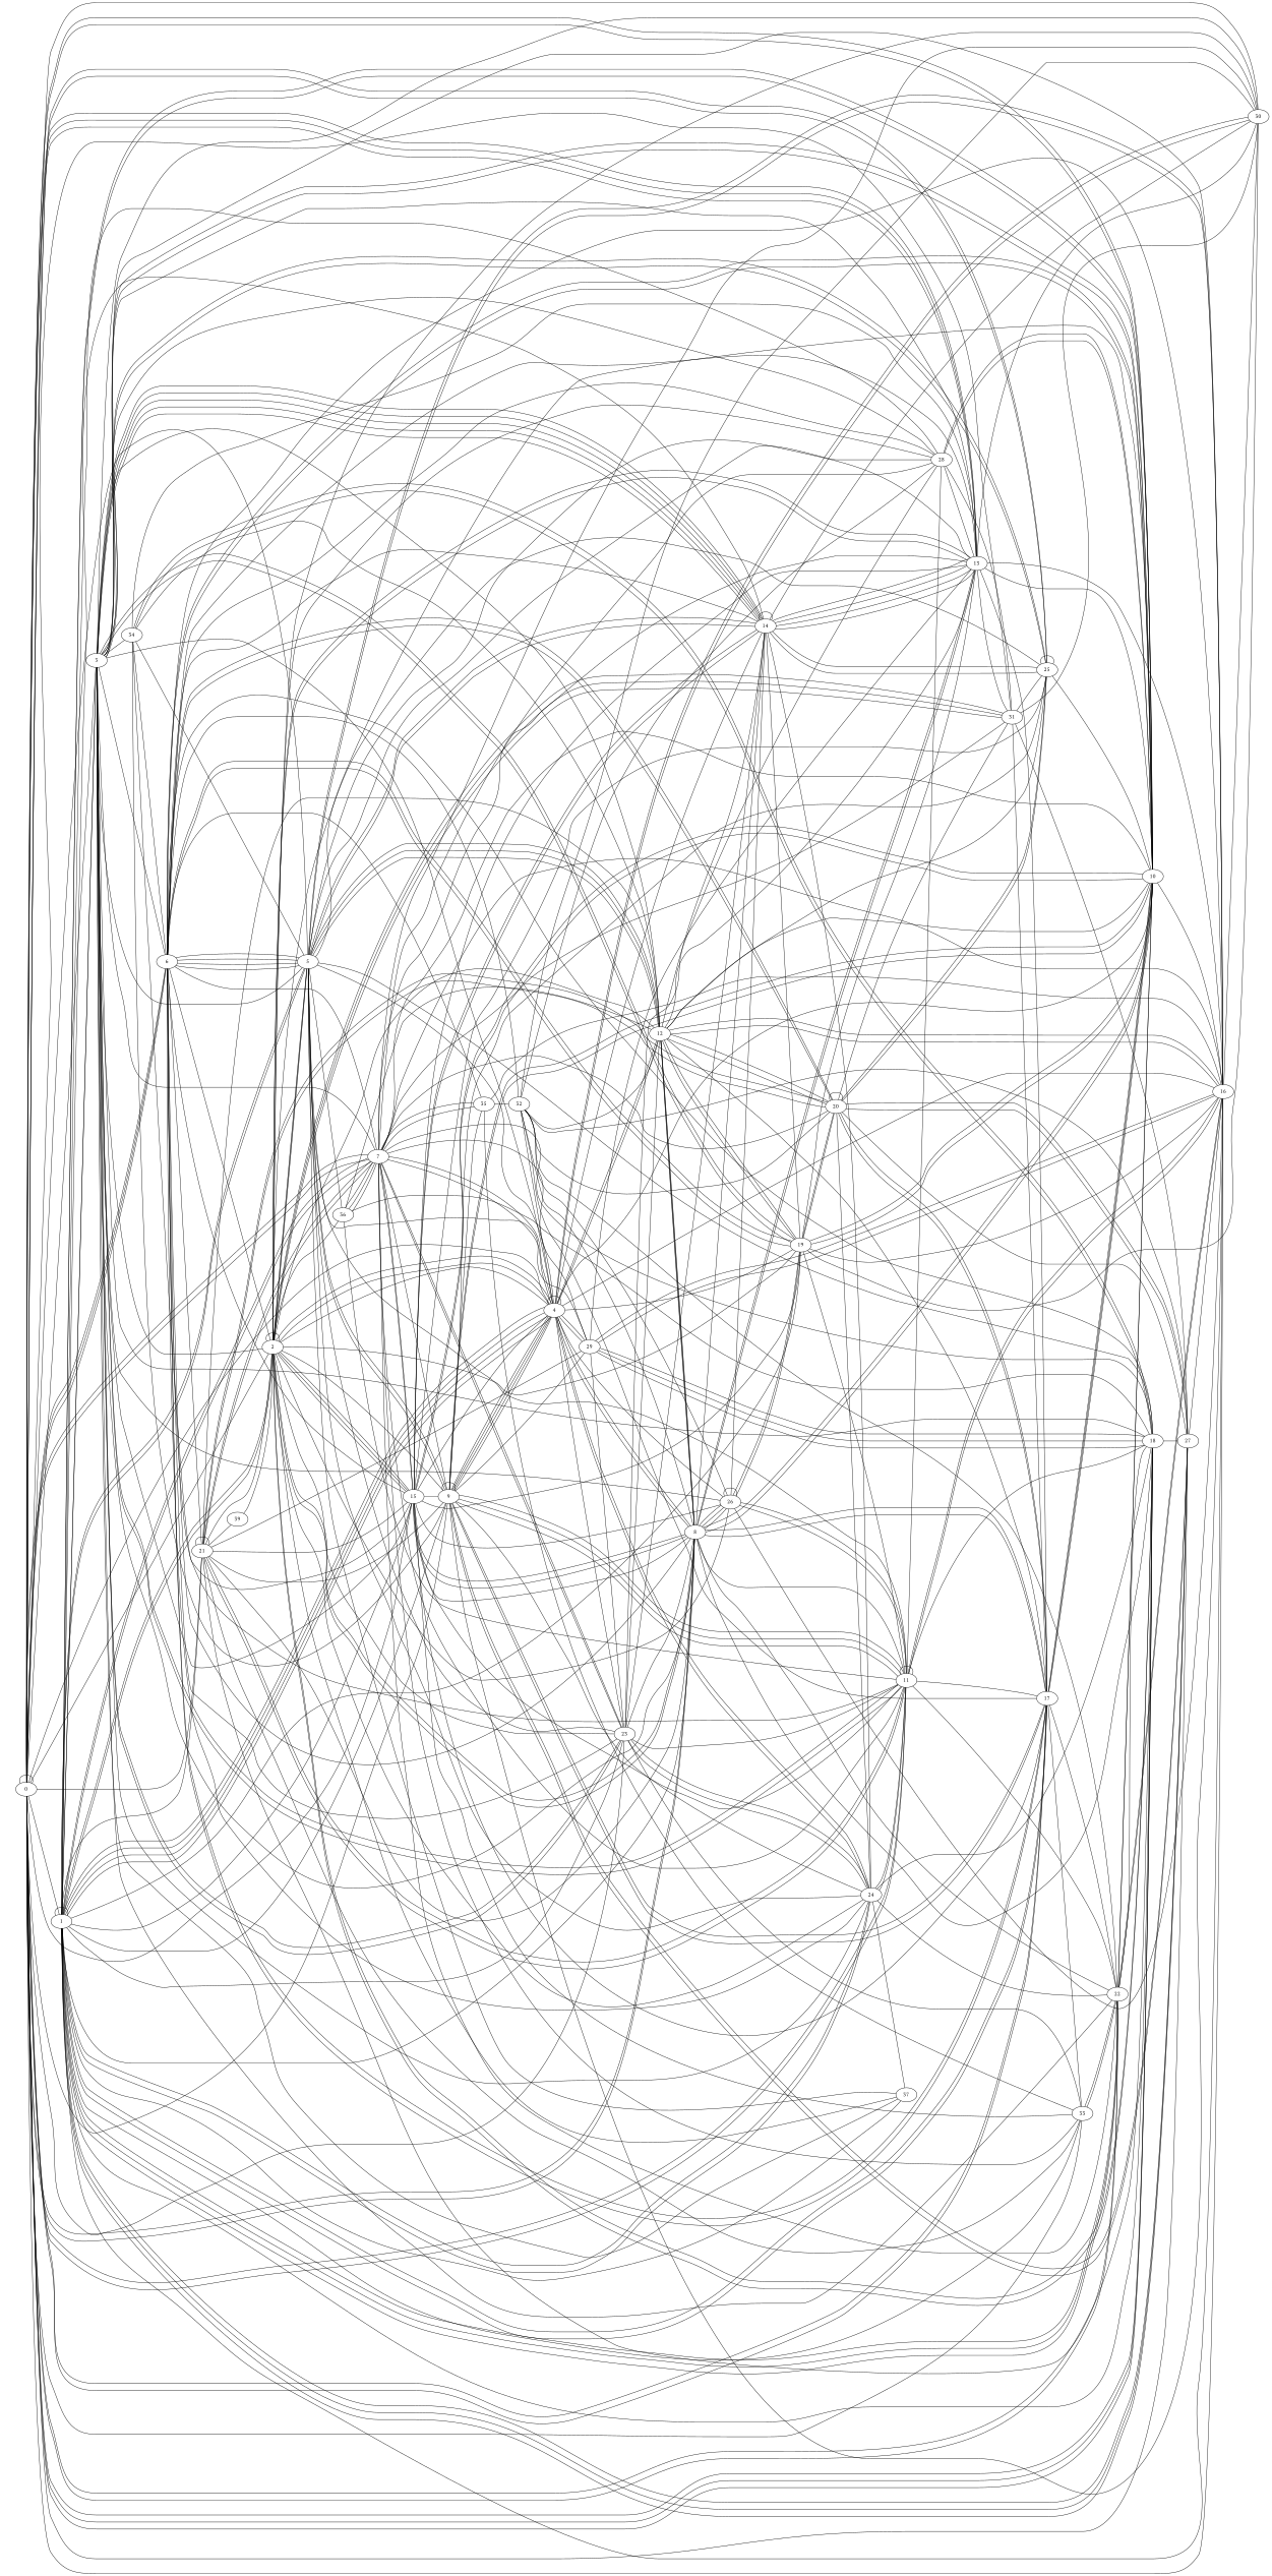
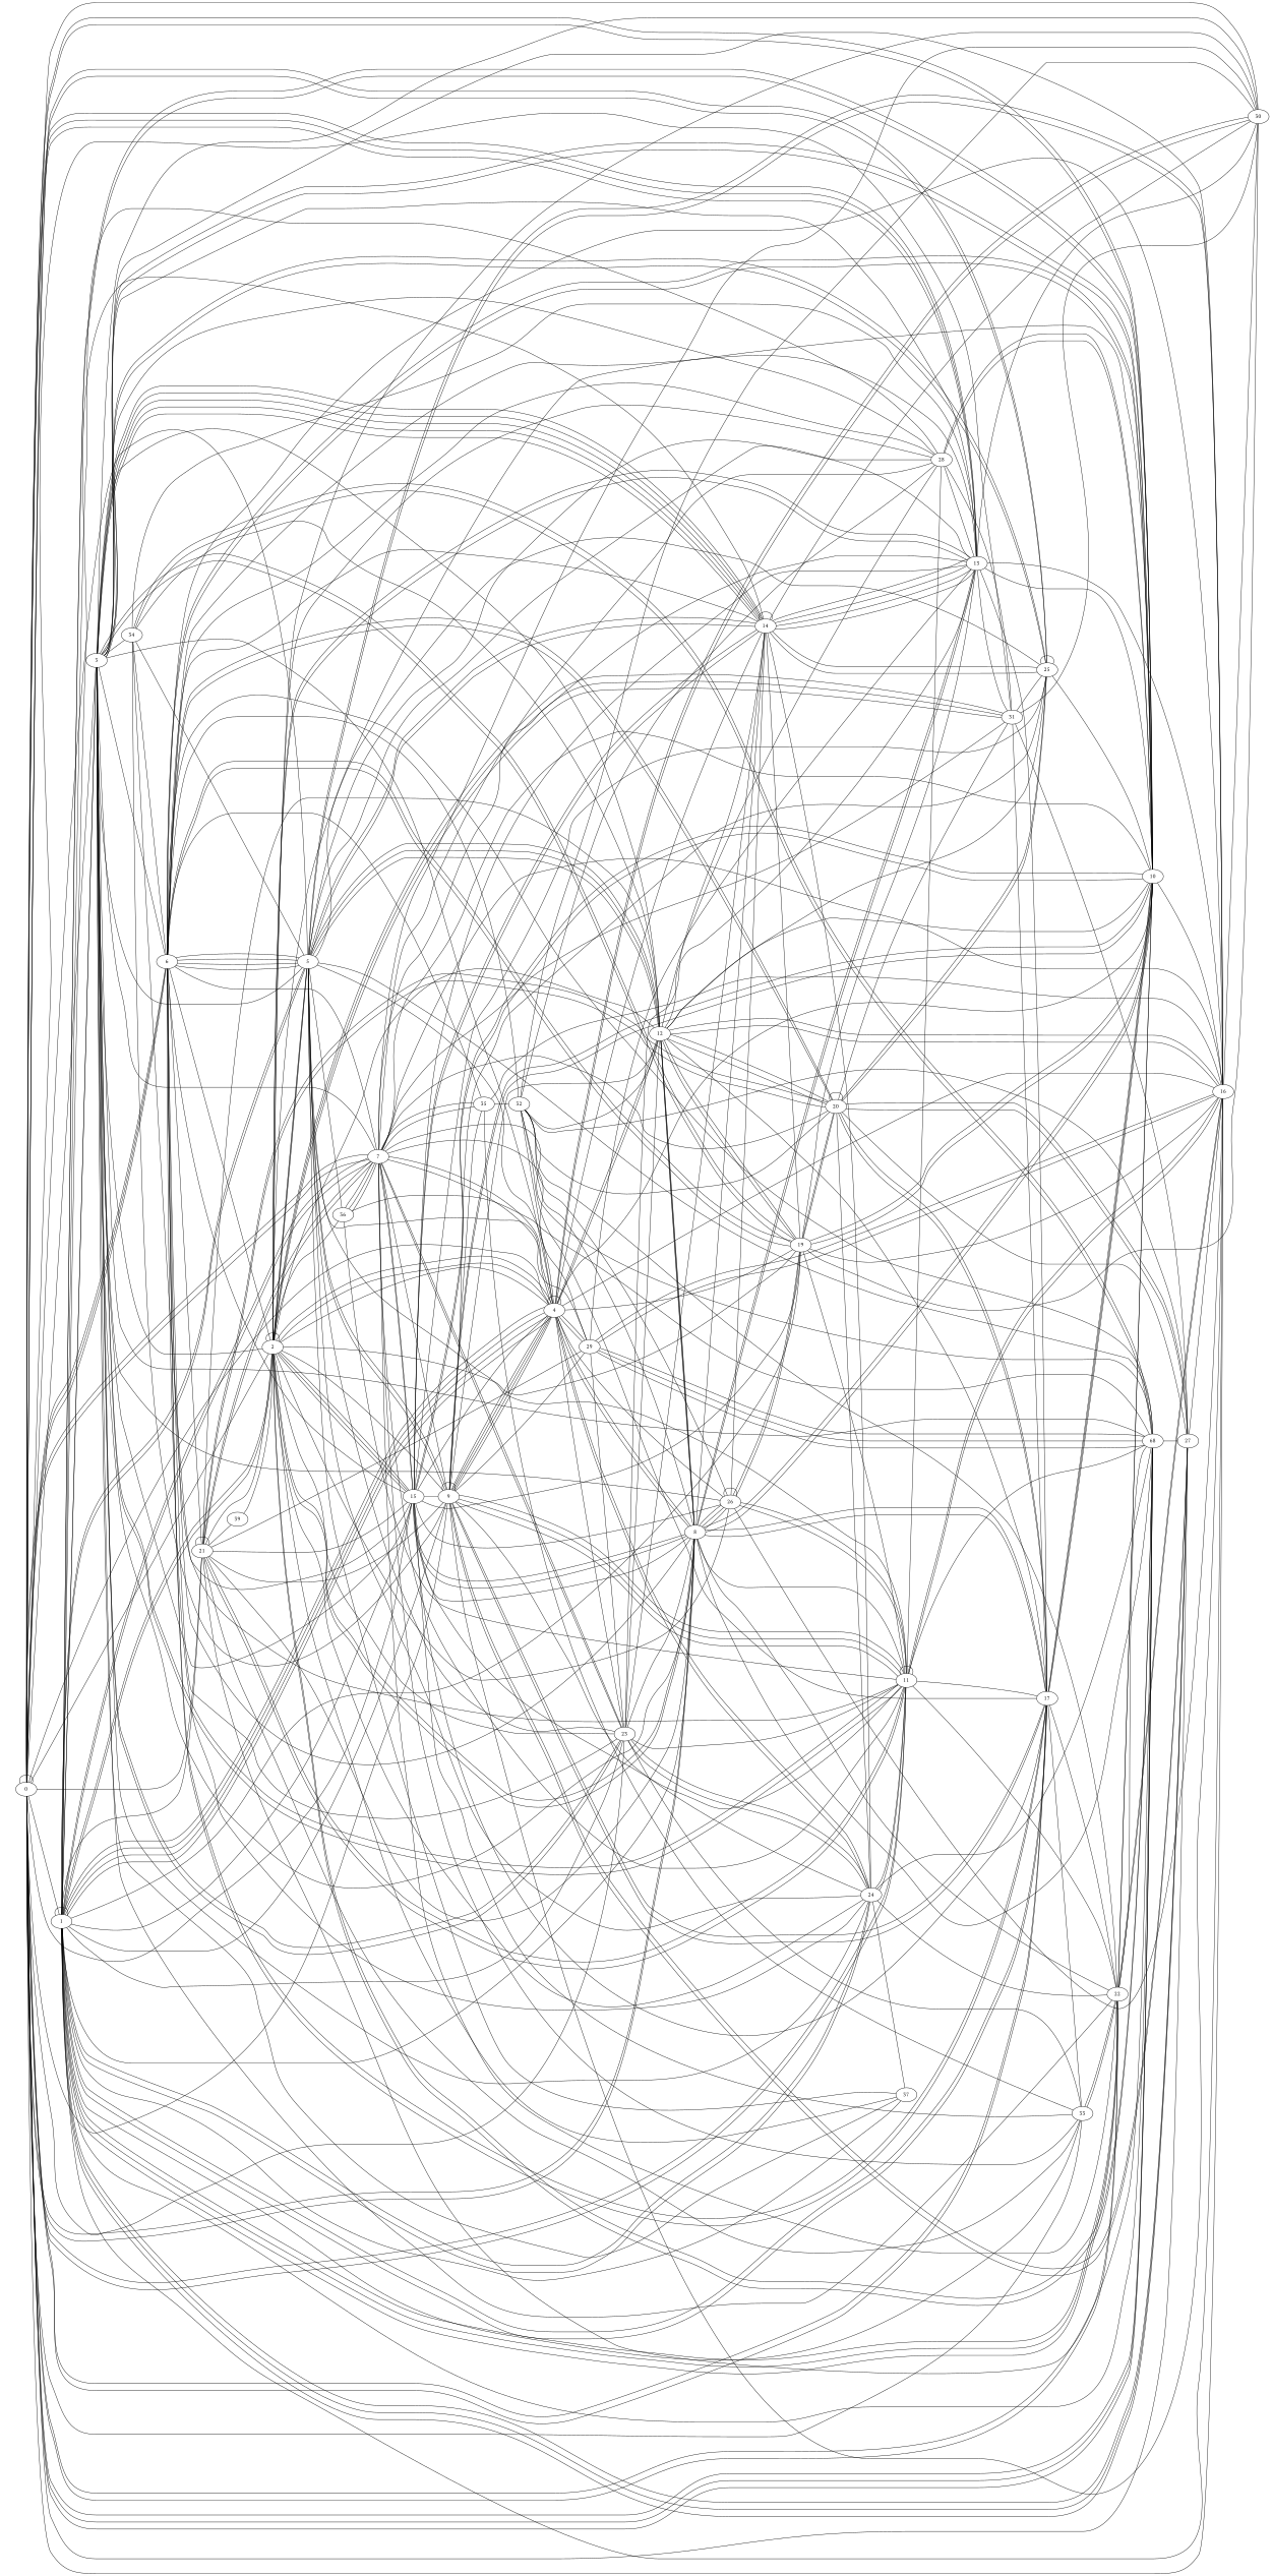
  graph {
    fontname="PT Serif"
    rankdir=LR
    node [fontname="PT Serif"]
    edge [fontname="PT Serif"]
    0
    1
    3
    4
    6
    7
    8
    10
    13
    16
    17
-   18
+   18 [label=68]
    22
    23
    25
    27
    30
    31
    2
    24
    33
    37
    12
    28
    11
    14
    19
    34
    9
    15
    29
    5
    20
    21
    26
    32
    35
    36
    39
    0 -- 0
    0 -- 1
    0 -- 3
    0 -- 4
    0 -- 6
    0 -- 6
    0 -- 7
    0 -- 8
    0 -- 8
    0 -- 10
    0 -- 13
    0 -- 16
    0 -- 17
    0 -- 18
    0 -- 22
    0 -- 22
    0 -- 23
    0 -- 25
    0 -- 25
    0 -- 27
    0 -- 30
    0 -- 31
    1 -- 1
    1 -- 3
    1 -- 4
    1 -- 7
    1 -- 7
    1 -- 10
    1 -- 10
    1 -- 16
    1 -- 18
    1 -- 22
    1 -- 22
    1 -- 27
    1 -- 27
    1 -- 2
    1 -- 24
    1 -- 33
    1 -- 37
    3 -- 1
    3 -- 4
    3 -- 7
    3 -- 10
    3 -- 10
    3 -- 16
    3 -- 22
    3 -- 12
    3 -- 28
    3 -- 11
    3 -- 11
    3 -- 14
    3 -- 19
    3 -- 34
    4 -- 1
    4 -- 1
    4 -- 1
    4 -- 4
    4 -- 8
    4 -- 16
    4 -- 30
    4 -- 2
    4 -- 12
    4 -- 12
    4 -- 14
    4 -- 19
    4 -- 9
    4 -- 9
    4 -- 9
    4 -- 9
    4 -- 15
    4 -- 29
    4 -- 29
    6 -- 0
    6 -- 3
    6 -- 17
    6 -- 17
    6 -- 24
    6 -- 28
    6 -- 11
    6 -- 19
    6 -- 15
    6 -- 5
    6 -- 5
    6 -- 5
    6 -- 20
    6 -- 21
    7 -- 0
    7 -- 4
    7 -- 4
    7 -- 6
    7 -- 10
    7 -- 22
    7 -- 31
    7 -- 33
    7 -- 11
    7 -- 9
    7 -- 15
    7 -- 15
    7 -- 21
    8 -- 1
    8 -- 3
    8 -- 4
    8 -- 6
    8 -- 10
    8 -- 10
    8 -- 13
    8 -- 23
    8 -- 2
    8 -- 12
    8 -- 12
    8 -- 14
    8 -- 15
    8 -- 21
    8 -- 26
    10 -- 0
    10 -- 4
    10 -- 6
    10 -- 6
    10 -- 16
    10 -- 17
    10 -- 17
    10 -- 22
    10 -- 12
    10 -- 19
    10 -- 19
    10 -- 9
    10 -- 5
    13 -- 0
    13 -- 0
    13 -- 3
    13 -- 6
    13 -- 7
    13 -- 8
    13 -- 10
    13 -- 16
    13 -- 17
    13 -- 30
    13 -- 31
    13 -- 2
    13 -- 14
    13 -- 14
    13 -- 14
    13 -- 29
    13 -- 5
    16 -- 6
    16 -- 7
    16 -- 22
    16 -- 22
    16 -- 30
    16 -- 11
    16 -- 19
    16 -- 9
    16 -- 29
    16 -- 5
    16 -- 26
    17 -- 0
    17 -- 1
    17 -- 1
    17 -- 8
    17 -- 8
    17 -- 10
    17 -- 33
    17 -- 9
    17 -- 20
    17 -- 32
    18 -- 0
    18 -- 0
    18 -- 3
    18 -- 6
    18 -- 7
    18 -- 8
    18 -- 27
    18 -- 2
    18 -- 24
    18 -- 34
    18 -- 34
    18 -- 29
    18 -- 29
    18 -- 21
    22 -- 1
    22 -- 8
    22 -- 10
    22 -- 17
    22 -- 18
    22 -- 33
    23 -- 1
    23 -- 3
    23 -- 3
    23 -- 4
    23 -- 6
    23 -- 7
    23 -- 7
    23 -- 2
    23 -- 24
    23 -- 12
    25 -- 3
    25 -- 3
    25 -- 10
    25 -- 25
    25 -- 14
    25 -- 14
    25 -- 9
    25 -- 20
    27 -- 1
    27 -- 16
    27 -- 9
    27 -- 20
    30 -- 3
    30 -- 4
    30 -- 7
    30 -- 31
    30 -- 2
    30 -- 14
    30 -- 19
    30 -- 32
    31 -- 17
    31 -- 25
    31 -- 27
    31 -- 2
    31 -- 2
    31 -- 28
    31 -- 20
    2 -- 0
    2 -- 1
    2 -- 3
    2 -- 4
    2 -- 4
    2 -- 6
    2 -- 8
    2 -- 13
    2 -- 18
    2 -- 25
    2 -- 31
    2 -- 2
    2 -- 24
    2 -- 37
    2 -- 12
    2 -- 28
    2 -- 9
    2 -- 15
    2 -- 15
    2 -- 5
    2 -- 5
    24 -- 1
    24 -- 3
    24 -- 4
    24 -- 4
    24 -- 22
    24 -- 23
    24 -- 37
    24 -- 11
    24 -- 14
    24 -- 9
    24 -- 5
    33 -- 0
    33 -- 22
    33 -- 23
    33 -- 35
    37 -- 3
    12 -- 8
    12 -- 8
    12 -- 13
    12 -- 16
    12 -- 16
    12 -- 17
    12 -- 25
    12 -- 34
    12 -- 5
    12 -- 5
    12 -- 5
    12 -- 20
    12 -- 21
    12 -- 32
    28 -- 1
    28 -- 7
    28 -- 10
    28 -- 10
    28 -- 13
    28 -- 23
    11 -- 0
    11 -- 0
    11 -- 8
    11 -- 16
    11 -- 17
    11 -- 18
    11 -- 22
    11 -- 23
    11 -- 24
    11 -- 28
    11 -- 11
    11 -- 19
    11 -- 15
    11 -- 5
    11 -- 21
    14 -- 1
    14 -- 3
    14 -- 3
    14 -- 3
    14 -- 3
    14 -- 6
    14 -- 13
    14 -- 23
    14 -- 12
    14 -- 14
    14 -- 19
    14 -- 15
    14 -- 15
    14 -- 5
    19 -- 1
    19 -- 3
    19 -- 6
    19 -- 13
    19 -- 2
    19 -- 12
    19 -- 12
    19 -- 15
    19 -- 20
    19 -- 20
    19 -- 26
    19 -- 26
    34 -- 6
    34 -- 13
    9 -- 0
    9 -- 1
    9 -- 10
    9 -- 17
    9 -- 27
-   36 -- 12
+   9 -- 12
    9 -- 11
    9 -- 11
    9 -- 11
    9 -- 34
    9 -- 9
    9 -- 5
    9 -- 5
    9 -- 35
    15 -- 0
    15 -- 1
    15 -- 3
    15 -- 8
    15 -- 8
    15 -- 10
    15 -- 10
    15 -- 13
    15 -- 17
    15 -- 25
    15 -- 2
    15 -- 33
    15 -- 34
    15 -- 9
    15 -- 21
    29 -- 7
    29 -- 16
    29 -- 18
    29 -- 23
    29 -- 9
    29 -- 21
    5 -- 0
    5 -- 1
    5 -- 1
    5 -- 3
    5 -- 4
    5 -- 6
    5 -- 16
    5 -- 18
    5 -- 23
    5 -- 2
    5 -- 37
    5 -- 28
    5 -- 14
    5 -- 34
    5 -- 29
    5 -- 36
    20 -- 6
    20 -- 7
    20 -- 17
    20 -- 25
    20 -- 27
    20 -- 27
    20 -- 24
    20 -- 12
    20 -- 20
    20 -- 32
    21 -- 0
    21 -- 1
    21 -- 7
    21 -- 2
    21 -- 33
    21 -- 11
    21 -- 9
    21 -- 20
    21 -- 20
    21 -- 21
    21 -- 39
    26 -- 3
    26 -- 4
    26 -- 8
    26 -- 8
    26 -- 2
    26 -- 11
    26 -- 11
    26 -- 14
    26 -- 15
    26 -- 26
    32 -- 4
    32 -- 6
    32 -- 8
    32 -- 22
    32 -- 27
    32 -- 28
    32 -- 26
    35 -- 6
    35 -- 7
    35 -- 7
    35 -- 16
    35 -- 32
    36 -- 7
    36 -- 7
    36 -- 7
    36 -- 18
    36 -- 2
    36 -- 11
    39 -- 2
  }
